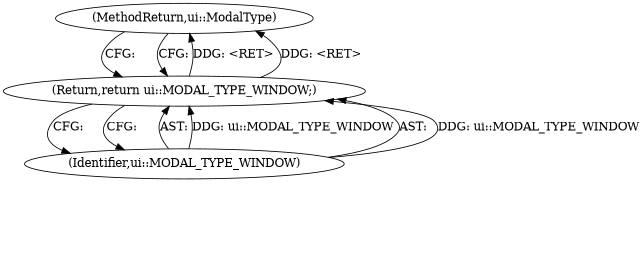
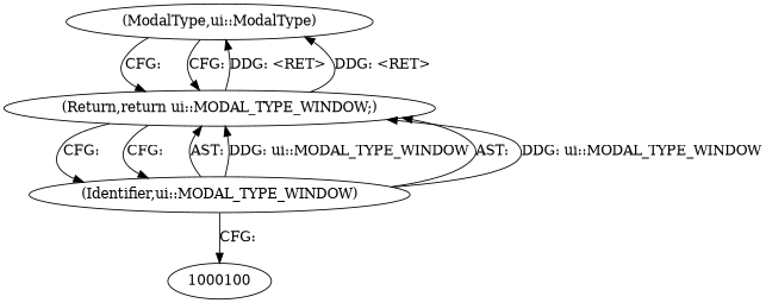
  digraph {
-   n1 [label="(MethodReturn,ui::ModalType)"]
+   n1 [label="(ModalType,ui::ModalType)"]
    n2 [label="(Return,return ui::MODAL_TYPE_WINDOW;)"]
    n3 [label="(Identifier,ui::MODAL_TYPE_WINDOW)"]
+   1000100
    n1 -> n2 [label="CFG: "]
    n1 -> n2 [label="CFG: "]
    n2 -> n1 [label="DDG: <RET>"]
    n2 -> n1 [label="DDG: <RET>"]
    n2 -> n3 [label="CFG: "]
    n2 -> n3 [label="CFG: "]
    n3 -> n2 [label="AST: "]
    n3 -> n2 [label="DDG: ui::MODAL_TYPE_WINDOW"]
    n3 -> n2 [label="AST: "]
    n3 -> n2 [label="DDG: ui::MODAL_TYPE_WINDOW"]
+   n3 -> 1000100 [label="CFG: "]
  }
